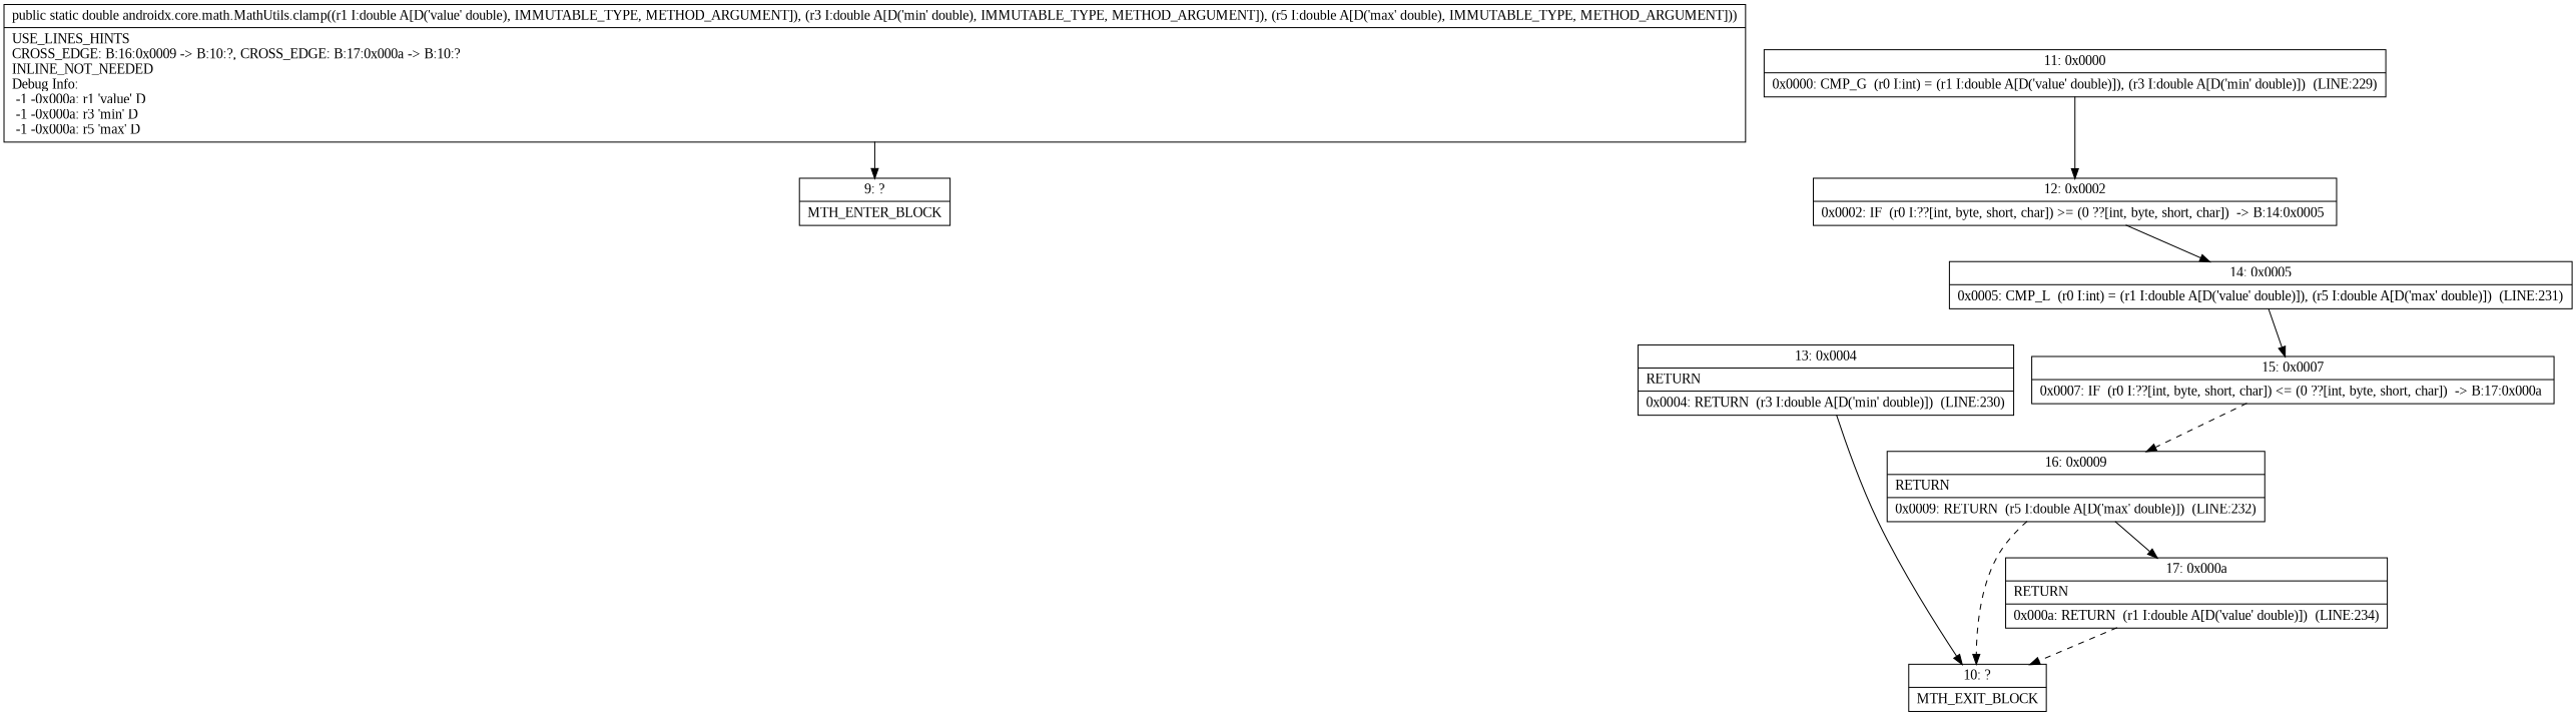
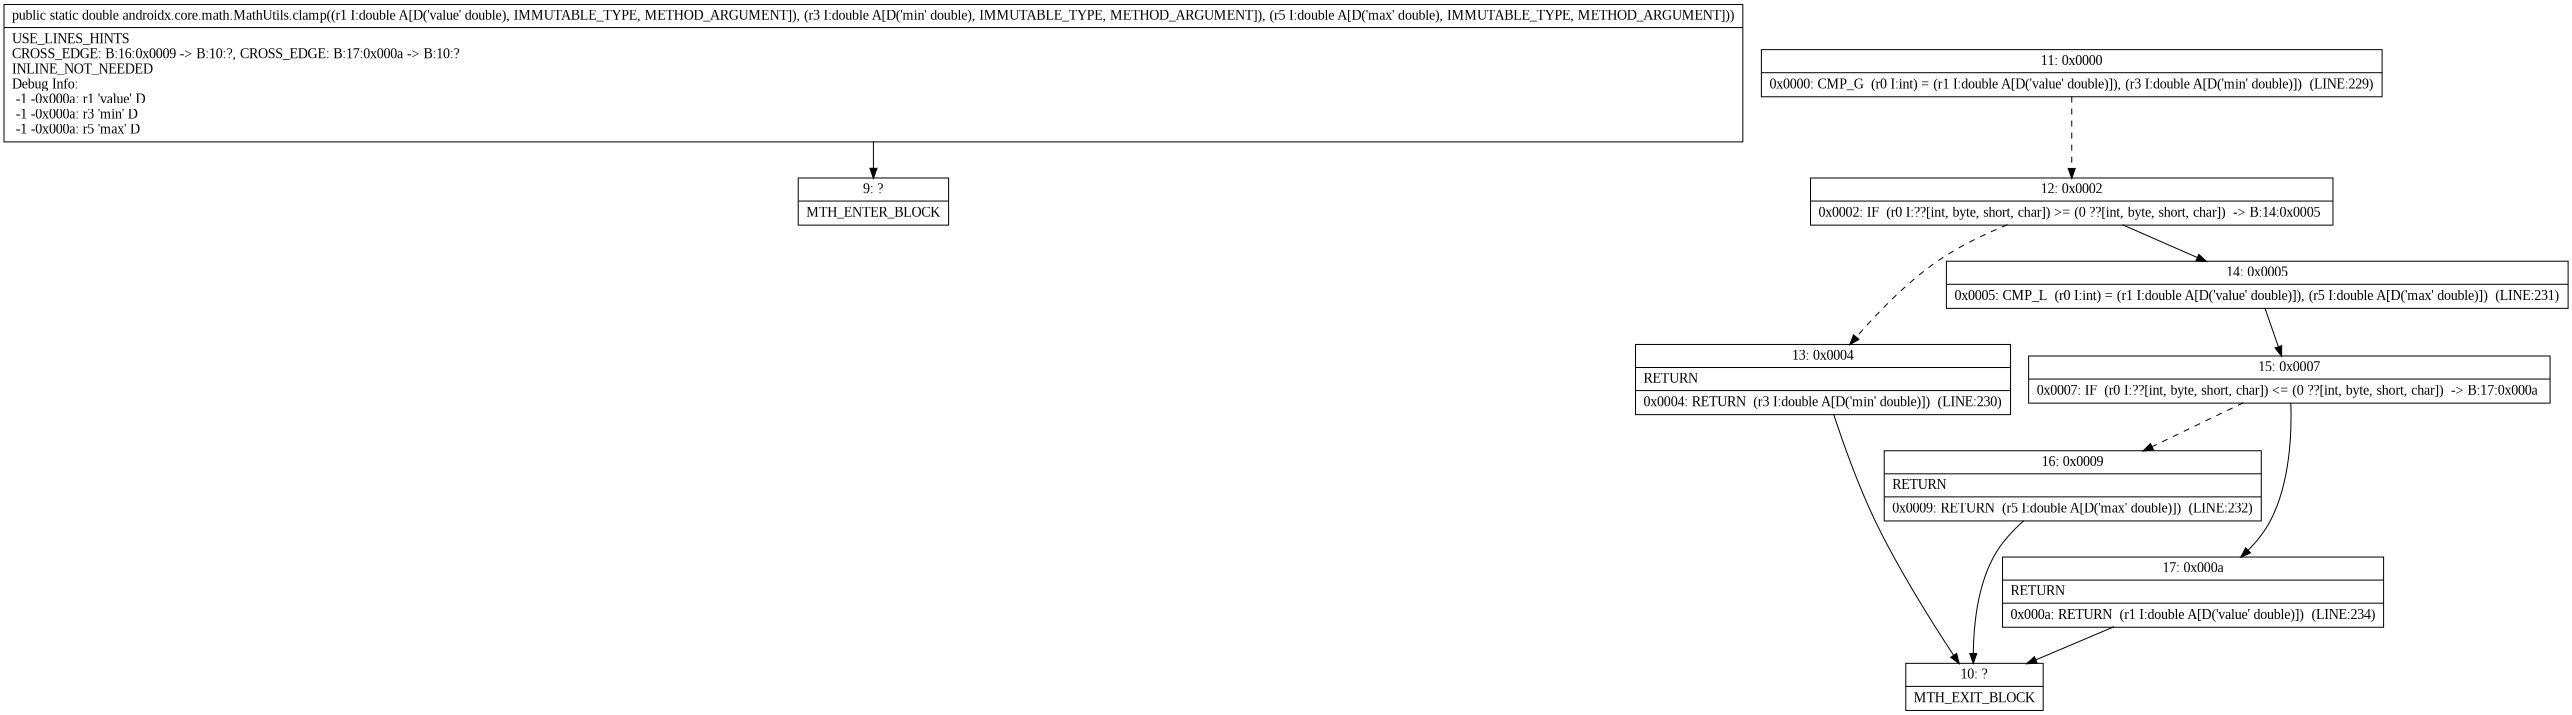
  digraph {
    fontname="Liberation Serif"
    node [fontname="Liberation Serif" shape=record]
    edge [fontname="Liberation Serif"]
    n1 [label="{9\:\ ?|MTH_ENTER_BLOCK\l}"]
    n2 [label="{11\:\ 0x0000|0x0000: CMP_G  (r0 I:int) = (r1 I:double A[D('value' double)]), (r3 I:double A[D('min' double)])  (LINE:229)\l}"]
    n3 [label="{12\:\ 0x0002|0x0002: IF  (r0 I:??[int, byte, short, char]) \>= (0 ??[int, byte, short, char])  \-\> B:14:0x0005 \l}"]
    n4 [label="{13\:\ 0x0004|RETURN\l|0x0004: RETURN  (r3 I:double A[D('min' double)])  (LINE:230)\l}"]
    n5 [label="{14\:\ 0x0005|0x0005: CMP_L  (r0 I:int) = (r1 I:double A[D('value' double)]), (r5 I:double A[D('max' double)])  (LINE:231)\l}"]
    n6 [label="{10\:\ ?|MTH_EXIT_BLOCK\l}"]
    n7 [label="{15\:\ 0x0007|0x0007: IF  (r0 I:??[int, byte, short, char]) \<= (0 ??[int, byte, short, char])  \-\> B:17:0x000a \l}"]
    n8 [label="{16\:\ 0x0009|RETURN\l|0x0009: RETURN  (r5 I:double A[D('max' double)])  (LINE:232)\l}"]
    n9 [label="{17\:\ 0x000a|RETURN\l|0x000a: RETURN  (r1 I:double A[D('value' double)])  (LINE:234)\l}"]
    n10 [label="{public static double androidx.core.math.MathUtils.clamp((r1 I:double A[D('value' double), IMMUTABLE_TYPE, METHOD_ARGUMENT]), (r3 I:double A[D('min' double), IMMUTABLE_TYPE, METHOD_ARGUMENT]), (r5 I:double A[D('max' double), IMMUTABLE_TYPE, METHOD_ARGUMENT]))  | USE_LINES_HINTS\lCROSS_EDGE: B:16:0x0009 \-\> B:10:?, CROSS_EDGE: B:17:0x000a \-\> B:10:?\lINLINE_NOT_NEEDED\lDebug Info:\l  \-1 \-0x000a: r1 'value' D\l  \-1 \-0x000a: r3 'min' D\l  \-1 \-0x000a: r5 'max' D\l}"]
-   n2 -> n3
+   n2 -> n3 [style=dashed]
+   n3 -> n4 [style=dashed]
    n3 -> n5
    n4 -> n6
    n5 -> n7
    n7 -> n8 [style=dashed]
-   n8 -> n9
-   n8 -> n6 [style=dashed]
-   n9 -> n6 [style=dashed]
+   n7 -> n9
+   n8 -> n6
+   n9 -> n6
    n10 -> n1
  }
